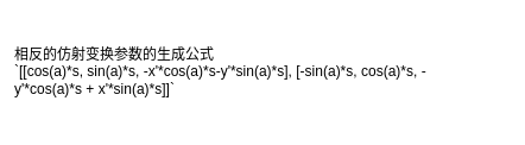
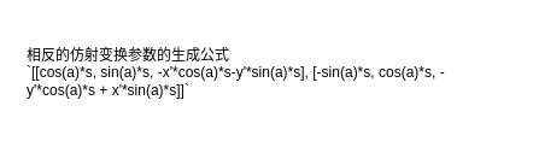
  <mxCell id="0" />
  <mxCell id="1" parent="0" />
- <mxCell id="2" value="相反的仿射变换参数的生成公式&lt;br&gt;`[[cos(a)*s, sin(a)*s, -x'*cos(a)*s-y'*sin(a)*s], [-sin(a)*s, cos(a)*s, -y'*cos(a)*s + x'*sin(a)*s]]`" style="text;html=1;strokeColor=none;fillColor=none;align=left;verticalAlign=middle;whiteSpace=wrap;rounded=0;" vertex="1" parent="1"><mxGeometry x="10" y="20" width="400" height="80" as="geometry" /></mxCell>
+ <mxCell id="2" value="相反的仿射变换参数的生成公式&lt;br&gt;`[[cos(a)*s, sin(a)*s, -x'*cos(a)*s-y'*sin(a)*s], [-sin(a)*s, cos(a)*s, -y'*cos(a)*s + x'*sin(a)*s]]`" style="text;html=1;strokeColor=none;fillColor=none;align=left;verticalAlign=middle;whiteSpace=wrap;rounded=0;" vertex="1" parent="1"><mxGeometry x="20" y="20" width="400" height="80" as="geometry" /></mxCell>
